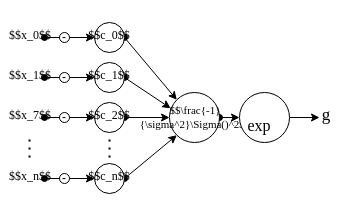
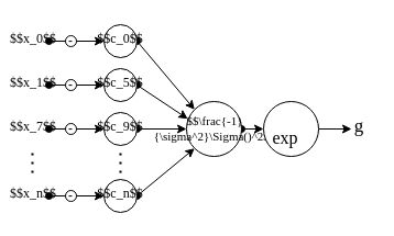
  <mxCell id="0" />
  <mxCell id="1" parent="0" />
  <mxCell id="2" style="edgeStyle=none;orthogonalLoop=1;jettySize=auto;html=1;exitX=1;exitY=0.5;exitDx=0;exitDy=0;startArrow=oval;startFill=1;strokeColor=#000000;fontFamily=Times New Roman;fontSize=29;entryX=0;entryY=1;entryDx=0;entryDy=0;sketch=0;shadow=0;targetPerimeterSpacing=0;rounded=0;" parent="1" target="14" edge="1" source="3"><mxGeometry relative="1" as="geometry"><mxPoint x="124" y="197" as="sourcePoint" /><mxPoint x="159" y="137" as="targetPoint" /></mxGeometry></mxCell>
  <mxCell id="3" value="" style="ellipse;whiteSpace=wrap;html=1;aspect=fixed;fontFamily=Times New Roman;align=center;" parent="1" vertex="1"><mxGeometry x="94" y="163" width="30" height="30" as="geometry" /></mxCell>
  <mxCell id="4" style="edgeStyle=none;rounded=0;orthogonalLoop=1;jettySize=auto;html=1;exitX=1;exitY=0.5;exitDx=0;exitDy=0;entryX=0;entryY=0.5;entryDx=0;entryDy=0;startArrow=oval;startFill=1;strokeColor=#000000;fontFamily=Times New Roman;fontSize=29;" parent="1" source="5" target="14" edge="1"><mxGeometry relative="1" as="geometry" /></mxCell>
  <mxCell id="5" value="" style="ellipse;whiteSpace=wrap;html=1;aspect=fixed;fontFamily=Times New Roman;align=center;" parent="1" vertex="1"><mxGeometry x="94" y="102" width="30" height="30" as="geometry" /></mxCell>
  <mxCell id="6" style="edgeStyle=none;rounded=0;orthogonalLoop=1;jettySize=auto;html=1;exitX=1;exitY=0.5;exitDx=0;exitDy=0;startArrow=oval;startFill=1;strokeColor=#000000;fontFamily=Times New Roman;fontSize=29;entryX=0.023;entryY=0.315;entryDx=0;entryDy=0;entryPerimeter=0;" parent="1" source="7" target="14" edge="1"><mxGeometry relative="1" as="geometry"><mxPoint x="167" y="113" as="targetPoint" /></mxGeometry></mxCell>
  <mxCell id="7" value="" style="ellipse;whiteSpace=wrap;html=1;aspect=fixed;fontFamily=Times New Roman;align=right;" parent="1" vertex="1"><mxGeometry x="94" y="62" width="30" height="30" as="geometry" /></mxCell>
  <mxCell id="8" style="orthogonalLoop=1;jettySize=auto;html=1;exitX=1;exitY=0.5;exitDx=0;exitDy=0;startArrow=oval;startFill=1;fontFamily=Times New Roman;fontSize=29;rounded=0;entryX=0;entryY=0;entryDx=0;entryDy=0;" parent="1" target="14" edge="1"><mxGeometry relative="1" as="geometry"><mxPoint x="124" y="37" as="sourcePoint" /><mxPoint x="169" y="57" as="targetPoint" /></mxGeometry></mxCell>
  <mxCell id="9" value="" style="ellipse;whiteSpace=wrap;html=1;aspect=fixed;fontFamily=Times New Roman;align=center;" parent="1" vertex="1"><mxGeometry x="94" y="22" width="30" height="30" as="geometry" /></mxCell>
  <mxCell id="10" style="edgeStyle=orthogonalEdgeStyle;orthogonalLoop=1;jettySize=auto;html=1;exitX=1;exitY=0.5;exitDx=0;exitDy=0;entryX=0;entryY=0.5;entryDx=0;entryDy=0;fontFamily=Times New Roman;startArrow=none;startFill=0;rounded=0;" parent="1" target="9" edge="1" source="27"><mxGeometry relative="1" as="geometry"><Array as="points"><mxPoint x="49" y="37" /><mxPoint x="49" y="37" /></Array><mxPoint x="44" y="37" as="sourcePoint" /></mxGeometry></mxCell>
  <mxCell id="11" value="" style="endArrow=none;dashed=1;html=1;dashPattern=1 3;strokeWidth=2;fontFamily=Times New Roman;" parent="1" edge="1"><mxGeometry width="50" height="50" relative="1" as="geometry"><mxPoint x="29" y="157" as="sourcePoint" /><mxPoint x="29" y="137" as="targetPoint" /></mxGeometry></mxCell>
  <mxCell id="12" value="" style="endArrow=none;dashed=1;html=1;dashPattern=1 3;strokeWidth=2;fontFamily=Times New Roman;" parent="1" edge="1"><mxGeometry width="50" height="50" relative="1" as="geometry"><mxPoint x="109" y="157" as="sourcePoint" /><mxPoint x="109" y="137" as="targetPoint" /></mxGeometry></mxCell>
  <mxCell id="13" style="edgeStyle=none;rounded=0;sketch=0;orthogonalLoop=1;jettySize=auto;html=1;exitX=1;exitY=0.5;exitDx=0;exitDy=0;entryX=0;entryY=0.5;entryDx=0;entryDy=0;shadow=0;startArrow=oval;startFill=1;targetPerimeterSpacing=0;strokeColor=#000000;fontFamily=Times New Roman;fontSize=29;" parent="1" source="14" target="24" edge="1"><mxGeometry relative="1" as="geometry" /></mxCell>
  <mxCell id="14" value="&lt;font style=&quot;font-size: 11px;&quot;&gt;$$\frac{-1}{\sigma^2}\Sigma()^2$$&lt;/font&gt;" style="ellipse;whiteSpace=wrap;html=1;aspect=fixed;fontFamily=Times New Roman;align=center;fontSize=11;spacingLeft=2;" parent="1" vertex="1"><mxGeometry x="169" y="92" width="50" height="50" as="geometry" /></mxCell>
  <mxCell id="15" value="$$x_0$$" style="text;html=1;strokeColor=none;fillColor=none;align=center;verticalAlign=middle;whiteSpace=wrap;rounded=0;fontFamily=Times New Roman;labelPosition=center;verticalLabelPosition=middle;horizontal=1;" parent="1" vertex="1"><mxGeometry x="20" y="20" width="20" height="30" as="geometry" /></mxCell>
  <mxCell id="16" value="$$x_1$$" style="text;html=1;strokeColor=none;fillColor=none;align=center;verticalAlign=middle;whiteSpace=wrap;rounded=0;fontFamily=Times New Roman;labelPosition=center;verticalLabelPosition=middle;horizontal=1;" parent="1" vertex="1"><mxGeometry x="20" y="60" width="20" height="30" as="geometry" /></mxCell>
  <mxCell id="17" value="$$x_7$$" style="text;html=1;strokeColor=none;fillColor=none;align=center;verticalAlign=middle;whiteSpace=wrap;rounded=0;fontFamily=Times New Roman;labelPosition=center;verticalLabelPosition=middle;horizontal=1;" parent="1" vertex="1"><mxGeometry x="20" y="100" width="20" height="30" as="geometry" /></mxCell>
  <mxCell id="18" value="$$x_n$$" style="text;html=1;strokeColor=none;fillColor=none;align=center;verticalAlign=middle;whiteSpace=wrap;rounded=0;fontFamily=Times New Roman;labelPosition=center;verticalLabelPosition=middle;horizontal=1;" parent="1" vertex="1"><mxGeometry x="20" y="161" width="20" height="30" as="geometry" /></mxCell>
  <mxCell id="19" value="$$c_0$$" style="text;html=1;strokeColor=none;fillColor=none;align=center;verticalAlign=middle;whiteSpace=wrap;rounded=0;fontFamily=Times New Roman;labelPosition=center;verticalLabelPosition=middle;horizontal=1;" parent="1" vertex="1"><mxGeometry x="99" y="20" width="20" height="30" as="geometry" /></mxCell>
- <mxCell id="20" value="$$c_1$$" style="text;html=1;strokeColor=none;fillColor=none;align=center;verticalAlign=middle;whiteSpace=wrap;rounded=0;fontFamily=Times New Roman;labelPosition=center;verticalLabelPosition=middle;horizontal=1;" parent="1" vertex="1"><mxGeometry x="99" y="60" width="20" height="30" as="geometry" /></mxCell>
- <mxCell id="21" value="$$c_2$$" style="text;html=1;strokeColor=none;fillColor=none;align=center;verticalAlign=middle;whiteSpace=wrap;rounded=0;fontFamily=Times New Roman;labelPosition=center;verticalLabelPosition=middle;horizontal=1;" parent="1" vertex="1"><mxGeometry x="99" y="100" width="20" height="30" as="geometry" /></mxCell>
+ <mxCell id="20" value="$$c_5$$" style="text;html=1;strokeColor=none;fillColor=none;align=center;verticalAlign=middle;whiteSpace=wrap;rounded=0;fontFamily=Times New Roman;labelPosition=center;verticalLabelPosition=middle;horizontal=1;" parent="1" vertex="1"><mxGeometry x="99" y="60" width="20" height="30" as="geometry" /></mxCell>
+ <mxCell id="21" value="$$c_9$$" style="text;html=1;strokeColor=none;fillColor=none;align=center;verticalAlign=middle;whiteSpace=wrap;rounded=0;fontFamily=Times New Roman;labelPosition=center;verticalLabelPosition=middle;horizontal=1;" parent="1" vertex="1"><mxGeometry x="99" y="100" width="20" height="30" as="geometry" /></mxCell>
  <mxCell id="22" value="$$c_n$$" style="text;html=1;strokeColor=none;fillColor=none;align=center;verticalAlign=middle;whiteSpace=wrap;rounded=0;fontFamily=Times New Roman;labelPosition=center;verticalLabelPosition=middle;horizontal=1;" parent="1" vertex="1"><mxGeometry x="99" y="161" width="20" height="30" as="geometry" /></mxCell>
  <mxCell id="23" style="edgeStyle=orthogonalEdgeStyle;rounded=0;orthogonalLoop=1;jettySize=auto;html=1;exitX=1;exitY=0.5;exitDx=0;exitDy=0;endArrow=classic;endFill=1;fontSize=17;" parent="1" source="24" edge="1"><mxGeometry relative="1" as="geometry"><mxPoint x="319" y="117" as="targetPoint" /></mxGeometry></mxCell>
  <mxCell id="24" value="" style="ellipse;whiteSpace=wrap;html=1;aspect=fixed;fontFamily=Times New Roman;align=center;" parent="1" vertex="1"><mxGeometry x="239" y="92" width="50" height="50" as="geometry" /></mxCell>
  <mxCell id="25" value="&lt;font style=&quot;font-size: 16px;&quot;&gt;exp&lt;/font&gt;" style="text;html=1;strokeColor=none;fillColor=none;align=center;verticalAlign=middle;whiteSpace=wrap;rounded=0;fontFamily=Times New Roman;fontSize=16;" parent="1" vertex="1"><mxGeometry x="244" y="110" width="30" height="30" as="geometry" /></mxCell>
  <mxCell id="26" value="&lt;font face=&quot;Times New Roman&quot;&gt;g&lt;/font&gt;" style="text;html=1;strokeColor=none;fillColor=none;align=center;verticalAlign=middle;whiteSpace=wrap;rounded=0;fontSize=17;" parent="1" vertex="1"><mxGeometry x="316" y="105" width="20" height="20" as="geometry" /></mxCell>
  <mxCell id="27" value="-" style="ellipse;aspect=fixed;align=center;verticalAlign=middle;labelPosition=center;verticalLabelPosition=middle;labelBackgroundColor=none;labelBorderColor=none;fontSize=12;fontFamily=Helvetica;spacingTop=-3;" vertex="1" parent="1"><mxGeometry x="59" y="32" width="10" height="10" as="geometry" /></mxCell>
  <mxCell id="28" style="edgeStyle=orthogonalEdgeStyle;orthogonalLoop=1;jettySize=auto;html=1;exitX=1;exitY=0.5;exitDx=0;exitDy=0;entryX=0;entryY=0.5;entryDx=0;entryDy=0;fontFamily=Times New Roman;startArrow=oval;startFill=1;rounded=0;endArrow=none;endFill=0;" edge="1" parent="1" target="27"><mxGeometry relative="1" as="geometry"><Array as="points" /><mxPoint x="44" y="37" as="sourcePoint" /><mxPoint x="94" y="37" as="targetPoint" /></mxGeometry></mxCell>
  <mxCell id="29" style="edgeStyle=orthogonalEdgeStyle;orthogonalLoop=1;jettySize=auto;html=1;exitX=1;exitY=0.5;exitDx=0;exitDy=0;entryX=0;entryY=0.5;entryDx=0;entryDy=0;fontFamily=Times New Roman;startArrow=none;startFill=0;rounded=0;" edge="1" parent="1" source="30"><mxGeometry relative="1" as="geometry"><Array as="points"><mxPoint x="89" y="77" /><mxPoint x="89" y="77" /></Array><mxPoint x="44" y="77" as="sourcePoint" /><mxPoint x="94" y="77" as="targetPoint" /></mxGeometry></mxCell>
  <mxCell id="30" value="-" style="ellipse;aspect=fixed;align=center;verticalAlign=middle;labelPosition=center;verticalLabelPosition=middle;labelBackgroundColor=none;labelBorderColor=none;fontSize=12;fontFamily=Helvetica;spacingTop=-3;" vertex="1" parent="1"><mxGeometry x="59" y="72" width="10" height="10" as="geometry" /></mxCell>
  <mxCell id="31" style="edgeStyle=orthogonalEdgeStyle;orthogonalLoop=1;jettySize=auto;html=1;exitX=1;exitY=0.5;exitDx=0;exitDy=0;entryX=0;entryY=0.5;entryDx=0;entryDy=0;fontFamily=Times New Roman;startArrow=oval;startFill=1;rounded=0;endArrow=none;endFill=0;" edge="1" parent="1" target="30"><mxGeometry relative="1" as="geometry"><Array as="points" /><mxPoint x="44" y="77" as="sourcePoint" /><mxPoint x="94" y="77" as="targetPoint" /></mxGeometry></mxCell>
  <mxCell id="32" style="edgeStyle=orthogonalEdgeStyle;orthogonalLoop=1;jettySize=auto;html=1;exitX=1;exitY=0.5;exitDx=0;exitDy=0;entryX=0;entryY=0.5;entryDx=0;entryDy=0;fontFamily=Times New Roman;startArrow=none;startFill=0;rounded=0;" edge="1" parent="1" source="33"><mxGeometry relative="1" as="geometry"><Array as="points"><mxPoint x="49" y="117" /><mxPoint x="49" y="117" /></Array><mxPoint x="44" y="117" as="sourcePoint" /><mxPoint x="94" y="117" as="targetPoint" /></mxGeometry></mxCell>
  <mxCell id="33" value="-" style="ellipse;aspect=fixed;align=center;verticalAlign=middle;labelPosition=center;verticalLabelPosition=middle;labelBackgroundColor=none;labelBorderColor=none;fontSize=12;fontFamily=Helvetica;spacingTop=-3;" vertex="1" parent="1"><mxGeometry x="59" y="112" width="10" height="10" as="geometry" /></mxCell>
  <mxCell id="34" style="edgeStyle=orthogonalEdgeStyle;orthogonalLoop=1;jettySize=auto;html=1;exitX=1;exitY=0.5;exitDx=0;exitDy=0;entryX=0;entryY=0.5;entryDx=0;entryDy=0;fontFamily=Times New Roman;startArrow=oval;startFill=1;rounded=0;endArrow=none;endFill=0;" edge="1" parent="1" target="33"><mxGeometry relative="1" as="geometry"><Array as="points" /><mxPoint x="44" y="117" as="sourcePoint" /><mxPoint x="94" y="117" as="targetPoint" /></mxGeometry></mxCell>
  <mxCell id="35" style="edgeStyle=orthogonalEdgeStyle;orthogonalLoop=1;jettySize=auto;html=1;exitX=1;exitY=0.5;exitDx=0;exitDy=0;entryX=0;entryY=0.5;entryDx=0;entryDy=0;fontFamily=Times New Roman;startArrow=none;startFill=0;rounded=0;" edge="1" parent="1" source="36"><mxGeometry relative="1" as="geometry"><Array as="points"><mxPoint x="49" y="178" /><mxPoint x="49" y="178" /></Array><mxPoint x="44" y="178" as="sourcePoint" /><mxPoint x="94" y="178" as="targetPoint" /></mxGeometry></mxCell>
  <mxCell id="36" value="-" style="ellipse;aspect=fixed;align=center;verticalAlign=middle;labelPosition=center;verticalLabelPosition=middle;labelBackgroundColor=none;labelBorderColor=none;fontSize=12;fontFamily=Helvetica;spacingTop=-3;" vertex="1" parent="1"><mxGeometry x="59" y="173" width="10" height="10" as="geometry" /></mxCell>
  <mxCell id="37" style="edgeStyle=orthogonalEdgeStyle;orthogonalLoop=1;jettySize=auto;html=1;exitX=1;exitY=0.5;exitDx=0;exitDy=0;entryX=0;entryY=0.5;entryDx=0;entryDy=0;fontFamily=Times New Roman;startArrow=oval;startFill=1;rounded=0;endArrow=none;endFill=0;" edge="1" parent="1" target="36"><mxGeometry relative="1" as="geometry"><Array as="points" /><mxPoint x="44" y="178" as="sourcePoint" /><mxPoint x="94" y="178" as="targetPoint" /></mxGeometry></mxCell>
